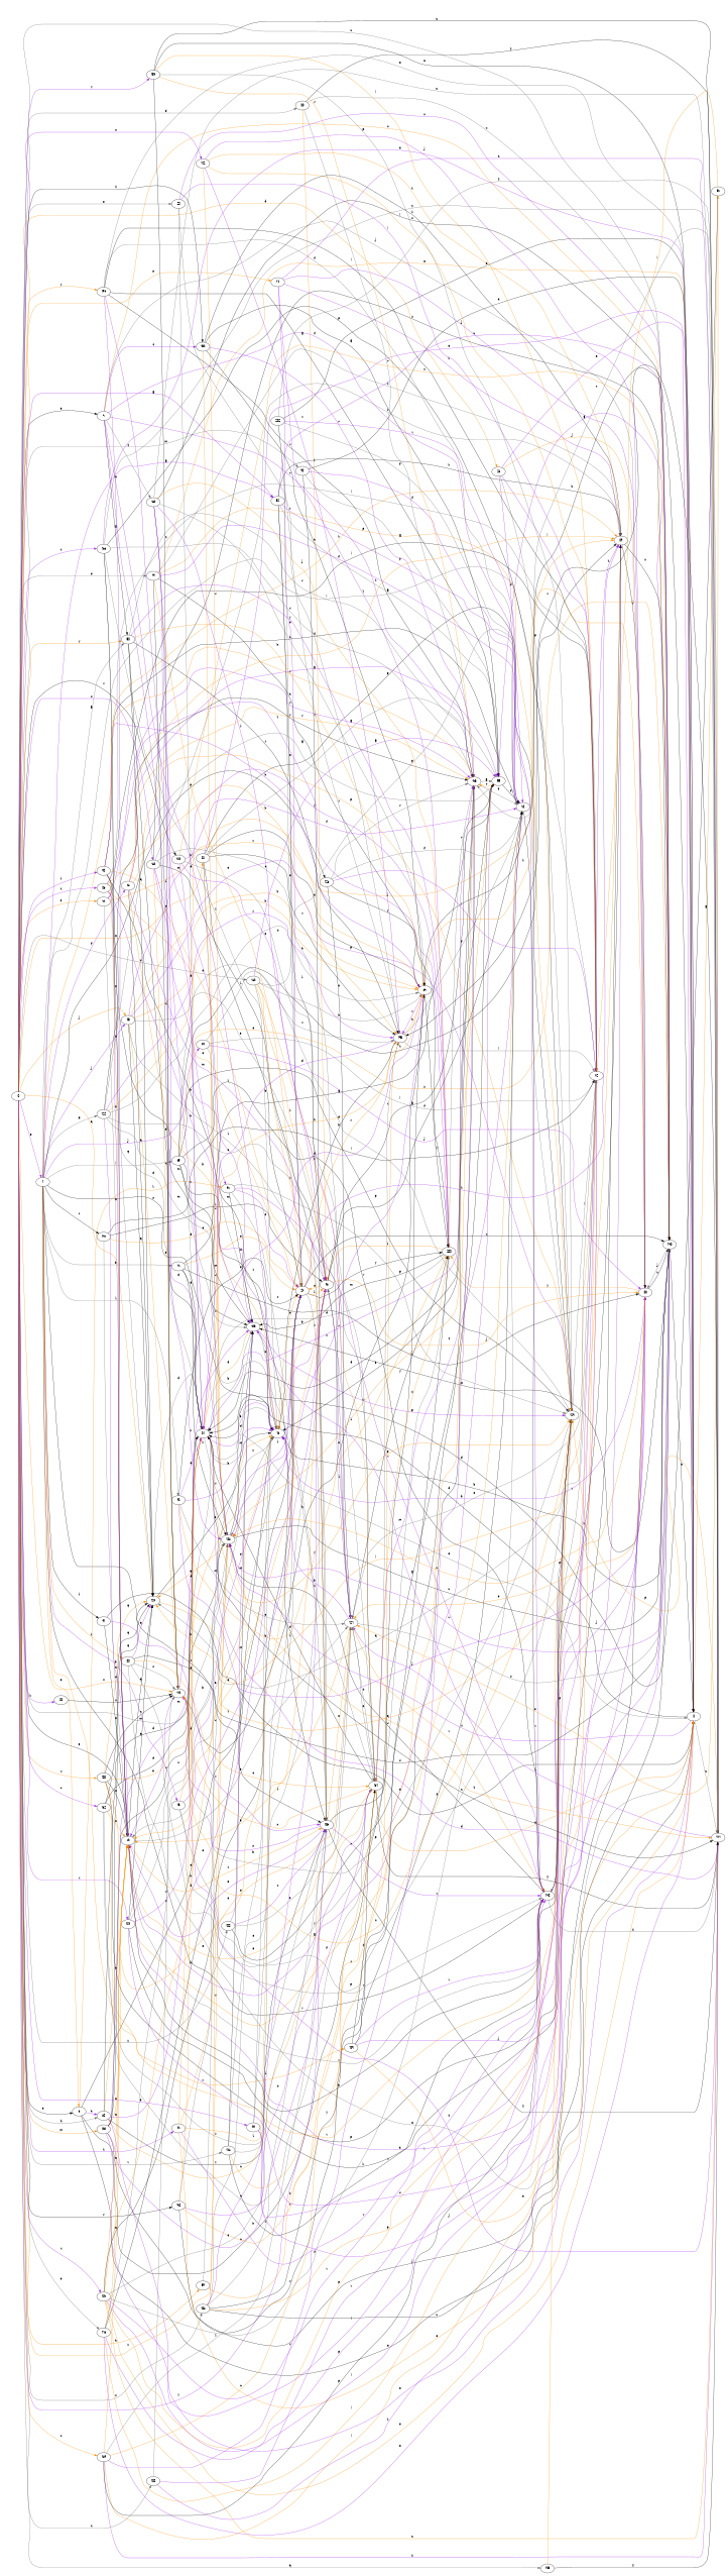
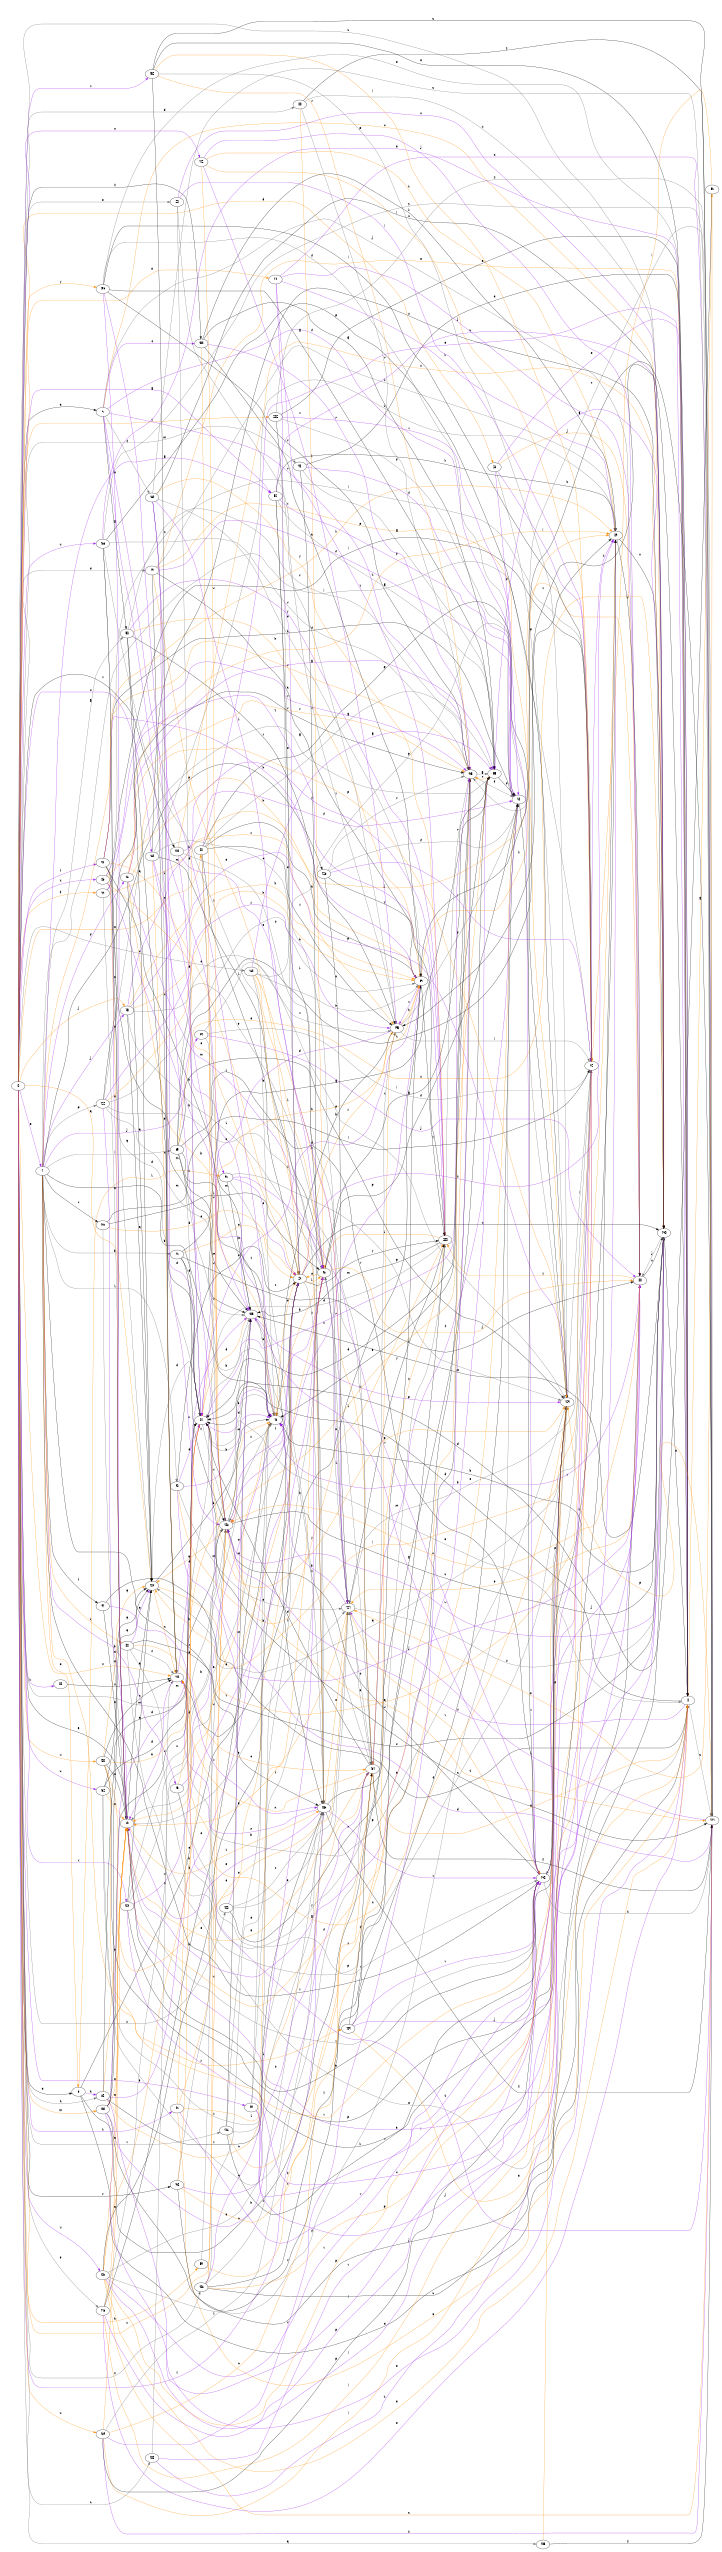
  strict digraph {
    fontname="Patrick Hand"
    rankdir=LR
    node [fontname="Patrick Hand"]
    edge [color=gray40 fontname="Patrick Hand"]
    0
    1
    4
    6
    17
    19
    23
    26
    30
    33
    39
    40
    44
    52
    59
    63
    75
    83
    84
    86
-   90
+   90 [label=97]
    98
    100
    105
    106
    108
    112
    113
    116
    135
    137
    143
-   152 [label=157]
+   152
    154
    158
    162
    163
    166
    168
    169
    170
    176
    180
    183
    184
    186
    187
    188
    197
    202
    14
    15
    16
    46
    53
    65
    72
    79
    88
    89
    91
    93
    122
    126
    144
    178
    189
    48
    80
    94
    145
    160
    8
    24
    64
    211
    203
    129
    31
    195
    96
    55
    121
    161
    54
    0 -> 1 [color=purple label=a]
    0 -> 4 [color=black label=a]
    0 -> 6 [color=black label=a]
    0 -> 17 [color=darkorange label=c]
    0 -> 19 [label=c]
    0 -> 23 [label=c]
    0 -> 26 [color=darkorange label=d]
    0 -> 30 [label=d]
    0 -> 33 [color=darkorange label=e]
    0 -> 39 [color=purple label=e]
    0 -> 40 [color=black label=e]
    0 -> 44 [color=darkorange label=f]
    0 -> 52 [color=purple label=g]
    0 -> 59 [color=darkorange label=h]
    0 -> 63 [label=h]
    0 -> 75 [color=darkorange label=j]
    0 -> 83 [color=purple label=k]
    0 -> 84 [color=purple label=k]
    0 -> 86 [color=purple label=k]
    0 -> 90 [color=purple label=l]
    0 -> 98 [label=m]
    0 -> 100 [color=darkorange label=m]
    0 -> 105 [label=m]
    0 -> 106 [label=n]
    0 -> 108 [label=n]
    0 -> 112 [color=purple label=n]
    0 -> 113 [color=darkorange label=n]
    0 -> 116 [label=o]
    0 -> 135 [label=q]
    0 -> 137 [color=darkorange label=q]
    0 -> 143 [color=black label=r]
    0 -> 152 [color=purple label=s]
    0 -> 154 [color=purple label=s]
    0 -> 158 [color=black label=t]
    0 -> 162 [color=purple label=u]
    0 -> 163 [color=purple label=u]
    0 -> 166 [color=purple label=u]
    0 -> 168 [label=u]
    0 -> 169 [color=darkorange label=u]
    0 -> 170 [label=u]
    0 -> 176 [label=v]
    0 -> 180 [color=darkorange label=w]
    0 -> 183 [label=w]
    0 -> 184 [color=purple label=w]
    0 -> 186 [color=darkorange label=w]
    0 -> 187 [color=purple label=x]
    0 -> 188 [color=black label=x]
    0 -> 197 [color=darkorange label=y]
-   0 -> 53 [color=darkorange label=y]
+   0 -> 202 [color=darkorange label=y]
    1 -> 6 [color=darkorange label=a]
    1 -> 52 [color=purple label=g]
    1 -> 75 [color=purple label=j]
    1 -> 154 [color=black label=s]
    1 -> 14 [label=b]
    1 -> 15 [color=purple label=b]
    1 -> 16 [color=black label=b]
    1 -> 46 [color=purple label=f]
    1 -> 53 [label=g]
    1 -> 65 [label=i]
    1 -> 72 [label=i]
    1 -> 79 [color=purple label=j]
    1 -> 88 [color=darkorange label=k]
    1 -> 89 [color=darkorange label=k]
    1 -> 91 [color=black label=l]
    1 -> 93 [label=l]
    1 -> 122 [label=p]
    1 -> 126 [color=black label=p]
    1 -> 144 [color=black label=r]
    1 -> 178 [color=black label=v]
    1 -> 189 [color=darkorange label=x]
    4 -> 158 [color=purple label=t]
    4 -> 170 [color=darkorange label=u]
    4 -> 16 [color=purple label=b]
    4 -> 53 [color=black label=g]
    4 -> 48 [color=purple label=f]
    4 -> 80 [label=j]
    4 -> 94 [color=purple label=l]
    4 -> 145 [color=purple label=r]
    4 -> 160 [label=t]
    6 -> 63 [color=purple label=h]
    6 -> 94 [color=darkorange label=l]
    6 -> 8 [color=black label=a]
    6 -> 24 [color=black label=c]
    6 -> 64 [color=black label=h]
    17 -> 89 [color=purple label=k]
    17 -> 80 [color=purple label=j]
    17 -> 24 [color=purple label=c]
    17 -> 211 [color=purple label=z]
    17 -> 203 [color=purple label=y]
    19 -> 113 [color=black label=n]
    19 -> 89 [label=k]
    19 -> 48 [color=purple label=f]
    19 -> 8 [color=darkorange label=a]
    19 -> 24 [color=darkorange label=c]
    19 -> 64 [color=black label=h]
    19 -> 129 [color=darkorange label=p]
    23 -> 170 [color=purple label=u]
    23 -> 72 [color=purple label=i]
    23 -> 31 [label=d]
    23 -> 195 [label=x]
    26 -> 72 [color=purple label=i]
    26 -> 48 [color=purple label=f]
    26 -> 80 [color=darkorange label=j]
    26 -> 8 [color=purple label=a]
    26 -> 129 [label=p]
    30 -> 170 [label=u]
    30 -> 145 [label=r]
    30 -> 211 [color=black label=z]
    30 -> 96 [color=darkorange label=l]
    33 -> 105 [label=m]
    33 -> 186 [color=darkorange label=w]
    33 -> 8 [color=purple label=a]
    33 -> 24 [color=black label=c]
    33 -> 64 [color=black label=h]
    33 -> 129 [color=black label=p]
    33 -> 195 [color=black label=x]
    33 -> 55 [label=g]
    39 -> 16 [label=b]
    39 -> 72 [color=purple label=i]
    39 -> 80 [color=purple label=j]
    39 -> 96 [label=l]
    40 -> 137 [color=black label=q]
    40 -> 154 [color=darkorange label=s]
    40 -> 178 [label=v]
    40 -> 48 [color=darkorange label=f]
    40 -> 55 [color=purple label=g]
    40 -> 121 [label=o]
    44 -> 40 [label=e]
    44 -> 72 [color=black label=i]
    44 -> 203 [color=purple label=y]
    44 -> 195 [color=darkorange label=x]
    52 -> 170 [color=purple label=u]
    52 -> 89 [color=black label=k]
    52 -> 48 [color=purple label=f]
    52 -> 24 [label=c]
    52 -> 96 [color=black label=l]
    52 -> 55 [label=g]
    59 -> 186 [label=w]
    59 -> 161 [color=darkorange label=t]
    63 -> 40 [color=darkorange label=e]
    63 -> 154 [color=black label=s]
    63 -> 8 [color=purple label=a]
    63 -> 24 [color=purple label=c]
    63 -> 31 [color=black label=d]
    63 -> 161 [color=darkorange label=t]
-   75 -> 113 [color=darkorange label=n]
+   137 -> 113 [color=darkorange label=n]
    75 -> 137 [color=black label=q]
    75 -> 48 [color=purple label=f]
    75 -> 80 [color=darkorange label=j]
    75 -> 64 [color=darkorange label=h]
    75 -> 129 [color=purple label=p]
    75 -> 96 [label=l]
    75 -> 121 [label=o]
    83 -> 113 [color=black label=n]
    84 -> 178 [color=purple label=v]
    84 -> 8 [color=darkorange label=a]
    84 -> 24 [color=darkorange label=c]
    84 -> 31 [color=darkorange label=d]
    84 -> 96 [color=darkorange label=l]
    86 -> 40 [color=purple label=e]
    86 -> 16 [color=purple label=b]
    86 -> 72 [label=i]
    86 -> 145 [color=purple label=r]
    86 -> 24 [color=darkorange label=c]
    86 -> 64 [color=darkorange label=h]
    90 -> 40 [color=darkorange label=e]
    90 -> 105 [color=black label=m]
    90 -> 16 [color=black label=b]
    90 -> 48 [color=black label=f]
    90 -> 145 [color=darkorange label=r]
    90 -> 24 [color=darkorange label=c]
    90 -> 64 [color=purple label=h]
    90 -> 31 [label=d]
    98 -> 154 [color=black label=s]
    98 -> 48 [color=purple label=f]
    98 -> 8 [color=black label=a]
    98 -> 55 [label=g]
    100 -> 40 [color=darkorange label=e]
    100 -> 105 [color=purple label=m]
    100 -> 137 [color=black label=q]
    100 -> 186 [color=black label=w]
    100 -> 72 [color=purple label=i]
    100 -> 145 [color=black label=r]
    100 -> 161 [color=purple label=t]
    105 -> 16 [label=b]
    105 -> 129 [color=purple label=p]
    105 -> 31 [color=darkorange label=d]
    105 -> 161 [label=t]
    106 -> 154 [label=s]
    106 -> 170 [color=black label=u]
    106 -> 186 [color=darkorange label=w]
    106 -> 24 [label=c]
    106 -> 203 [color=black label=y]
    106 -> 129 [color=darkorange label=p]
    106 -> 96 [color=purple label=l]
    108 -> 113 [label=n]
    108 -> 89 [color=purple label=k]
    108 -> 178 [color=purple label=v]
    112 -> 186 [color=darkorange label=w]
    112 -> 72 [color=darkorange label=i]
    112 -> 89 [color=darkorange label=k]
    112 -> 80 [color=purple label=j]
    112 -> 195 [color=purple label=x]
    113 -> 40 [color=purple label=e]
    113 -> 64 [color=black label=h]
    113 -> 211 [color=purple label=z]
    113 -> 129 [label=p]
    113 -> 31 [color=purple label=d]
    116 -> 40 [color=darkorange label=e]
    116 -> 186 [label=w]
    116 -> 16 [color=black label=b]
    116 -> 72 [color=darkorange label=i]
    116 -> 8 [color=purple label=a]
    116 -> 129 [color=purple label=p]
    135 -> 211 [color=black label=z]
    135 -> 129 [color=darkorange label=p]
    137 -> 16 [color=black label=b]
    137 -> 72 [color=darkorange label=i]
    137 -> 31 [label=d]
    143 -> 105 [label=m]
    143 -> 80 [color=black label=j]
    143 -> 31 [color=darkorange label=d]
    143 -> 195 [color=darkorange label=x]
    143 -> 161 [color=purple label=t]
    152 -> 113 [color=black label=n]
    152 -> 72 [color=darkorange label=i]
    152 -> 145 [color=darkorange label=r]
    152 -> 8 [color=black label=a]
    152 -> 211 [color=black label=z]
    152 -> 129 [label=p]
    154 -> 40 [color=purple label=e]
    154 -> 113 [color=purple label=n]
    154 -> 178 [color=purple label=v]
    154 -> 211 [color=black label=z]
    154 -> 55 [color=black label=g]
    154 -> 121 [color=darkorange label=o]
    158 -> 186 [color=darkorange label=w]
    158 -> 89 [color=black label=k]
    158 -> 145 [color=purple label=r]
    158 -> 64 [color=black label=h]
    158 -> 55 [color=black label=g]
    162 -> 40 [color=darkorange label=e]
    162 -> 137 [color=black label=q]
    162 -> 154 [label=s]
    162 -> 31 [color=black label=d]
    162 -> 161 [label=t]
    163 -> 113 [color=darkorange label=n]
    163 -> 170 [color=black label=u]
    163 -> 186 [color=purple label=w]
    163 -> 89 [label=k]
    163 -> 31 [color=purple label=d]
    163 -> 96 [color=black label=l]
    163 -> 161 [label=t]
    166 -> 40 [color=black label=e]
    166 -> 137 [label=q]
    166 -> 154 [label=s]
    166 -> 145 [label=r]
    166 -> 8 [color=purple label=a]
    166 -> 211 [label=z]
    166 -> 129 [color=black label=p]
    168 -> 154 [color=darkorange label=s]
    168 -> 16 [label=b]
    168 -> 64 [label=h]
    168 -> 129 [label=p]
    168 -> 96 [color=darkorange label=l]
    168 -> 55 [color=purple label=g]
    168 -> 161 [color=darkorange label=t]
    169 -> 40 [color=darkorange label=e]
    169 -> 154 [label=s]
    169 -> 72 [color=darkorange label=i]
    169 -> 145 [color=purple label=r]
    169 -> 211 [color=purple label=z]
    169 -> 129 [color=black label=p]
    169 -> 161 [color=darkorange label=t]
    170 -> 40 [color=purple label=e]
    170 -> 105 [color=black label=m]
    170 -> 186 [color=purple label=w]
    170 -> 16 [color=black label=b]
    170 -> 80 [label=j]
    170 -> 8 [color=black label=a]
    170 -> 55 [color=purple label=g]
    176 -> 105 [color=black label=m]
    176 -> 16 [label=b]
    176 -> 178 [color=black label=v]
    176 -> 145 [color=darkorange label=r]
    176 -> 96 [label=l]
    180 -> 40 [color=black label=e]
    180 -> 113 [color=black label=n]
    180 -> 137 [color=darkorange label=q]
    180 -> 16 [color=darkorange label=b]
    180 -> 89 [color=black label=k]
    180 -> 178 [color=darkorange label=v]
    180 -> 121 [color=darkorange label=o]
    183 -> 105 [color=purple label=m]
-   183 -> 154 [color=purple label=s]
+   183 -> 154 [label=s]
    183 -> 145 [color=black label=r]
    183 -> 121 [label=o]
    184 -> 40 [color=darkorange label=e]
    184 -> 16 [color=darkorange label=b]
    184 -> 72 [color=purple label=i]
    184 -> 178 [color=purple label=v]
    184 -> 48 [label=f]
    184 -> 8 [color=darkorange label=a]
    184 -> 24 [color=black label=c]
    184 -> 211 [color=darkorange label=z]
    184 -> 129 [color=darkorange label=p]
    184 -> 121 [label=o]
    186 -> 105 [color=black label=m]
    186 -> 137 [color=darkorange label=q]
    186 -> 170 [color=black label=u]
    186 -> 211 [color=darkorange label=z]
    186 -> 96 [color=purple label=l]
    187 -> 137 [color=black label=q]
    187 -> 170 [color=purple label=u]
    187 -> 186 [label=w]
    187 -> 16 [label=b]
    187 -> 129 [color=black label=p]
    187 -> 96 [color=purple label=l]
    188 -> 170 [color=darkorange label=u]
    188 -> 203 [color=purple label=y]
    188 -> 31 [color=purple label=d]
    188 -> 121 [color=purple label=o]
    188 -> 161 [label=t]
    197 -> 40 [color=purple label=e]
    197 -> 105 [color=purple label=m]
    197 -> 72 [color=black label=i]
    197 -> 48 [label=f]
    197 -> 145 [color=black label=r]
    197 -> 8 [label=a]
    197 -> 55 [color=black label=g]
    202 -> 178 [color=purple label=v]
    202 -> 48 [label=f]
    202 -> 8 [color=black label=a]
    202 -> 24 [label=c]
    202 -> 211 [label=z]
    202 -> 195 [label=x]
    14 -> 186 [color=black label=w]
    14 -> 80 [color=black label=j]
    14 -> 24 [color=darkorange label=c]
    14 -> 31 [color=black label=d]
    14 -> 55 [color=black label=g]
    15 -> 178 [label=v]
    15 -> 24 [color=purple label=c]
    15 -> 203 [label=y]
    15 -> 31 [color=darkorange label=d]
    16 -> 186 [label=w]
    16 -> 24 [color=darkorange label=c]
    16 -> 31 [label=d]
    46 -> 137 [color=black label=q]
    46 -> 16 [color=darkorange label=b]
    46 -> 89 [color=darkorange label=k]
    46 -> 145 [color=darkorange label=r]
    46 -> 129 [color=darkorange label=p]
    46 -> 96 [color=purple label=l]
    46 -> 55 [color=purple label=g]
    53 -> 137 [color=black label=q]
    53 -> 145 [label=r]
    53 -> 64 [color=darkorange label=h]
    53 -> 203 [color=purple label=y]
    53 -> 31 [color=black label=d]
    53 -> 195 [color=black label=x]
    65 -> 105 [color=black label=m]
    65 -> 154 [color=black label=s]
    65 -> 170 [color=darkorange label=u]
    65 -> 16 [label=b]
    65 -> 89 [color=black label=k]
    65 -> 178 [color=black label=v]
    65 -> 64 [label=h]
    65 -> 129 [color=black label=p]
    65 -> 31 [label=d]
    72 -> 137 [label=q]
    72 -> 89 [color=purple label=k]
    72 -> 178 [label=v]
    72 -> 121 [label=o]
    79 -> 186 [label=w]
    79 -> 72 [label=i]
    79 -> 80 [color=purple label=j]
    79 -> 195 [label=x]
    88 -> 113 [label=n]
    88 -> 137 [color=purple label=q]
    88 -> 170 [color=black label=u]
    88 -> 8 [label=a]
    88 -> 129 [label=p]
    88 -> 161 [color=darkorange label=t]
    89 -> 137 [color=darkorange label=q]
    89 -> 170 [color=black label=u]
    89 -> 80 [color=black label=j]
    91 -> 40 [color=black label=e]
    91 -> 154 [color=purple label=s]
    91 -> 8 [color=black label=a]
    93 -> 16 [color=purple label=b]
    93 -> 80 [color=purple label=j]
    93 -> 24 [color=black label=c]
    93 -> 203 [color=darkorange label=y]
    93 -> 31 [color=purple label=d]
    93 -> 121 [label=o]
    122 -> 40 [color=purple label=e]
    122 -> 105 [label=m]
    122 -> 145 [color=black label=r]
    122 -> 64 [color=darkorange label=h]
    122 -> 129 [label=p]
    122 -> 195 [color=purple label=x]
    122 -> 55 [label=g]
    122 -> 121 [label=o]
    126 -> 72 [color=purple label=i]
    126 -> 48 [label=f]
    126 -> 145 [label=r]
    126 -> 203 [color=black label=y]
    126 -> 121 [color=black label=o]
    144 -> 40 [label=e]
    144 -> 72 [color=black label=i]
    144 -> 24 [color=darkorange label=c]
    144 -> 96 [color=black label=l]
    178 -> 40 [color=black label=e]
    178 -> 105 [color=purple label=m]
    178 -> 186 [color=black label=w]
    178 -> 89 [color=black label=k]
    178 -> 80 [color=purple label=j]
    178 -> 211 [label=z]
    178 -> 129 [label=p]
    189 -> 178 [color=purple label=v]
    189 -> 48 [color=black label=f]
    189 -> 80 [color=purple label=j]
    189 -> 8 [color=darkorange label=a]
    189 -> 161 [color=black label=t]
    48 -> 178 [color=black label=v]
    48 -> 161 [color=purple label=t]
    80 -> 170 [color=black label=u]
    80 -> 186 [color=darkorange label=w]
    80 -> 16 [color=purple label=b]
    80 -> 203 [color=darkorange label=y]
    80 -> 121 [color=darkorange label=o]
    94 -> 105 [color=black label=m]
    94 -> 154 [label=s]
    94 -> 178 [color=purple label=v]
    94 -> 24 [color=purple label=c]
    94 -> 129 [label=p]
    145 -> 16 [color=black label=b]
    145 -> 48 [label=f]
    145 -> 55 [label=g]
    160 -> 105 [color=purple label=m]
    160 -> 113 [label=n]
    160 -> 170 [color=black label=u]
    160 -> 186 [color=purple label=w]
    160 -> 64 [label=h]
    160 -> 211 [label=z]
-   160 -> 203 [color=darkorange label=j]
+   160 -> 203 [color=darkorange label=y]
    160 -> 96 [color=purple label=l]
    8 -> 186 [color=purple label=w]
    8 -> 211 [label=z]
    8 -> 31 [color=black label=d]
    8 -> 195 [color=black label=x]
    8 -> 54 [color=darkorange label=g]
    24 -> 40 [label=e]
    24 -> 154 [label=s]
    24 -> 170 [color=black label=u]
    24 -> 89 [color=purple label=k]
    24 -> 203 [color=black label=y]
    24 -> 195 [color=darkorange label=x]
    24 -> 96 [color=darkorange label=l]
    64 -> 186 [color=purple label=w]
    64 -> 89 [color=darkorange label=k]
    64 -> 203 [color=black label=y]
    64 -> 31 [color=purple label=d]
    64 -> 195 [color=purple label=x]
    211 -> 145 [label=r]
    211 -> 64 [color=black label=h]
    211 -> 129 [color=darkorange label=p]
    211 -> 31 [color=purple label=d]
    211 -> 121 [color=purple label=l]
    203 -> 105 [color=black label=m]
    203 -> 145 [label=r]
    203 -> 31 [label=d]
    203 -> 96 [color=darkorange label=l]
    203 -> 161 [color=darkorange label=t]
    129 -> 113 [color=darkorange label=n]
    129 -> 72 [label=i]
    31 -> 186 [label=w]
    31 -> 16 [color=purple label=b]
    31 -> 145 [color=purple label=r]
    31 -> 8 [label=a]
    31 -> 64 [color=darkorange label=h]
    31 -> 211 [color=black label=z]
    31 -> 129 [color=darkorange label=p]
    195 -> 16 [color=black label=b]
    195 -> 72 [label=i]
    195 -> 48 [label=f]
    195 -> 64 [color=darkorange label=h]
    195 -> 31 [color=purple label=d]
    96 -> 40 [color=darkorange label=e]
    96 -> 16 [color=darkorange label=b]
    96 -> 48 [color=black label=f]
    96 -> 80 [color=darkorange label=j]
    96 -> 24 [color=darkorange label=c]
    96 -> 55 [color=black label=g]
    96 -> 121 [color=purple label=o]
    55 -> 186 [color=darkorange label=w]
    55 -> 48 [color=black label=f]
    55 -> 145 [color=darkorange label=r]
    55 -> 31 [color=black label=d]
    121 -> 40 [color=darkorange label=e]
    121 -> 170 [label=u]
    121 -> 16 [color=purple label=b]
    121 -> 178 [color=darkorange label=v]
    121 -> 203 [color=black label=y]
    121 -> 96 [label=l]
    121 -> 161 [label=t]
    161 -> 40 [color=darkorange label=e]
    161 -> 113 [color=darkorange label=n]
    161 -> 8 [color=darkorange label=a]
    161 -> 211 [color=black label=z]
    161 -> 31 [color=black label=d]
    161 -> 195 [label=x]
    161 -> 96 [label=l]
    161 -> 121 [label=o]
    54 -> 72 [color=darkorange label=i]
    54 -> 31 [color=black label=d]
    54 -> 121 [color=darkorange label=o]
  }
